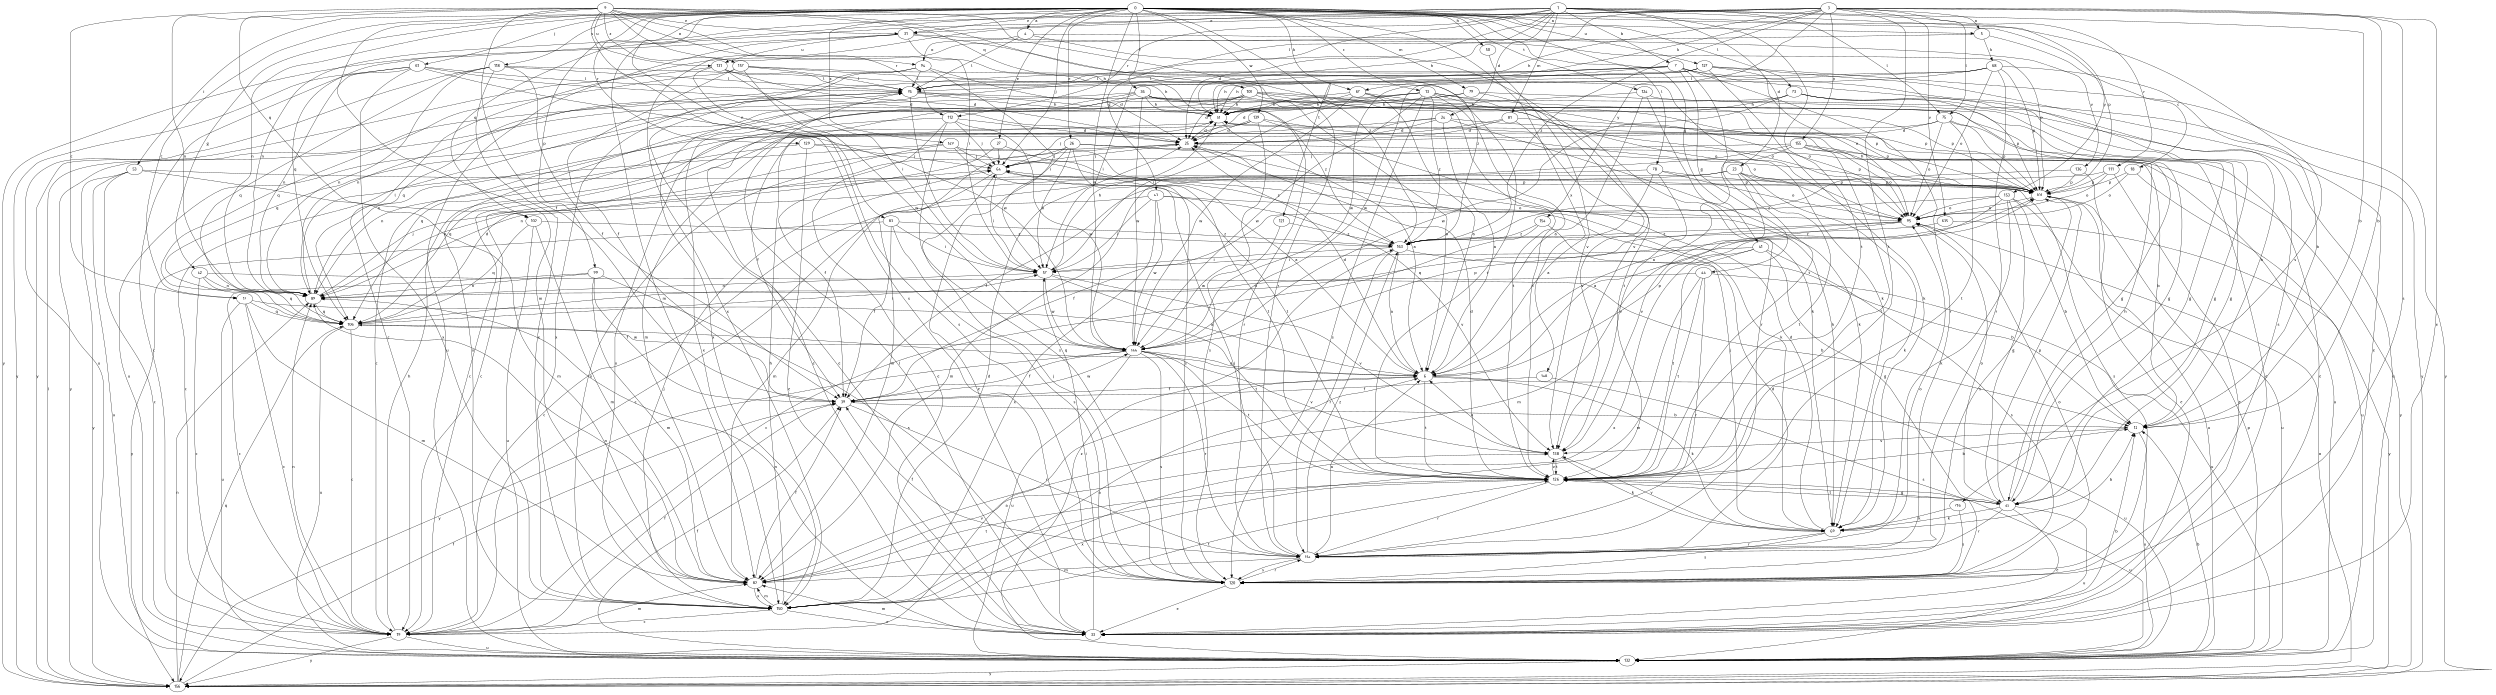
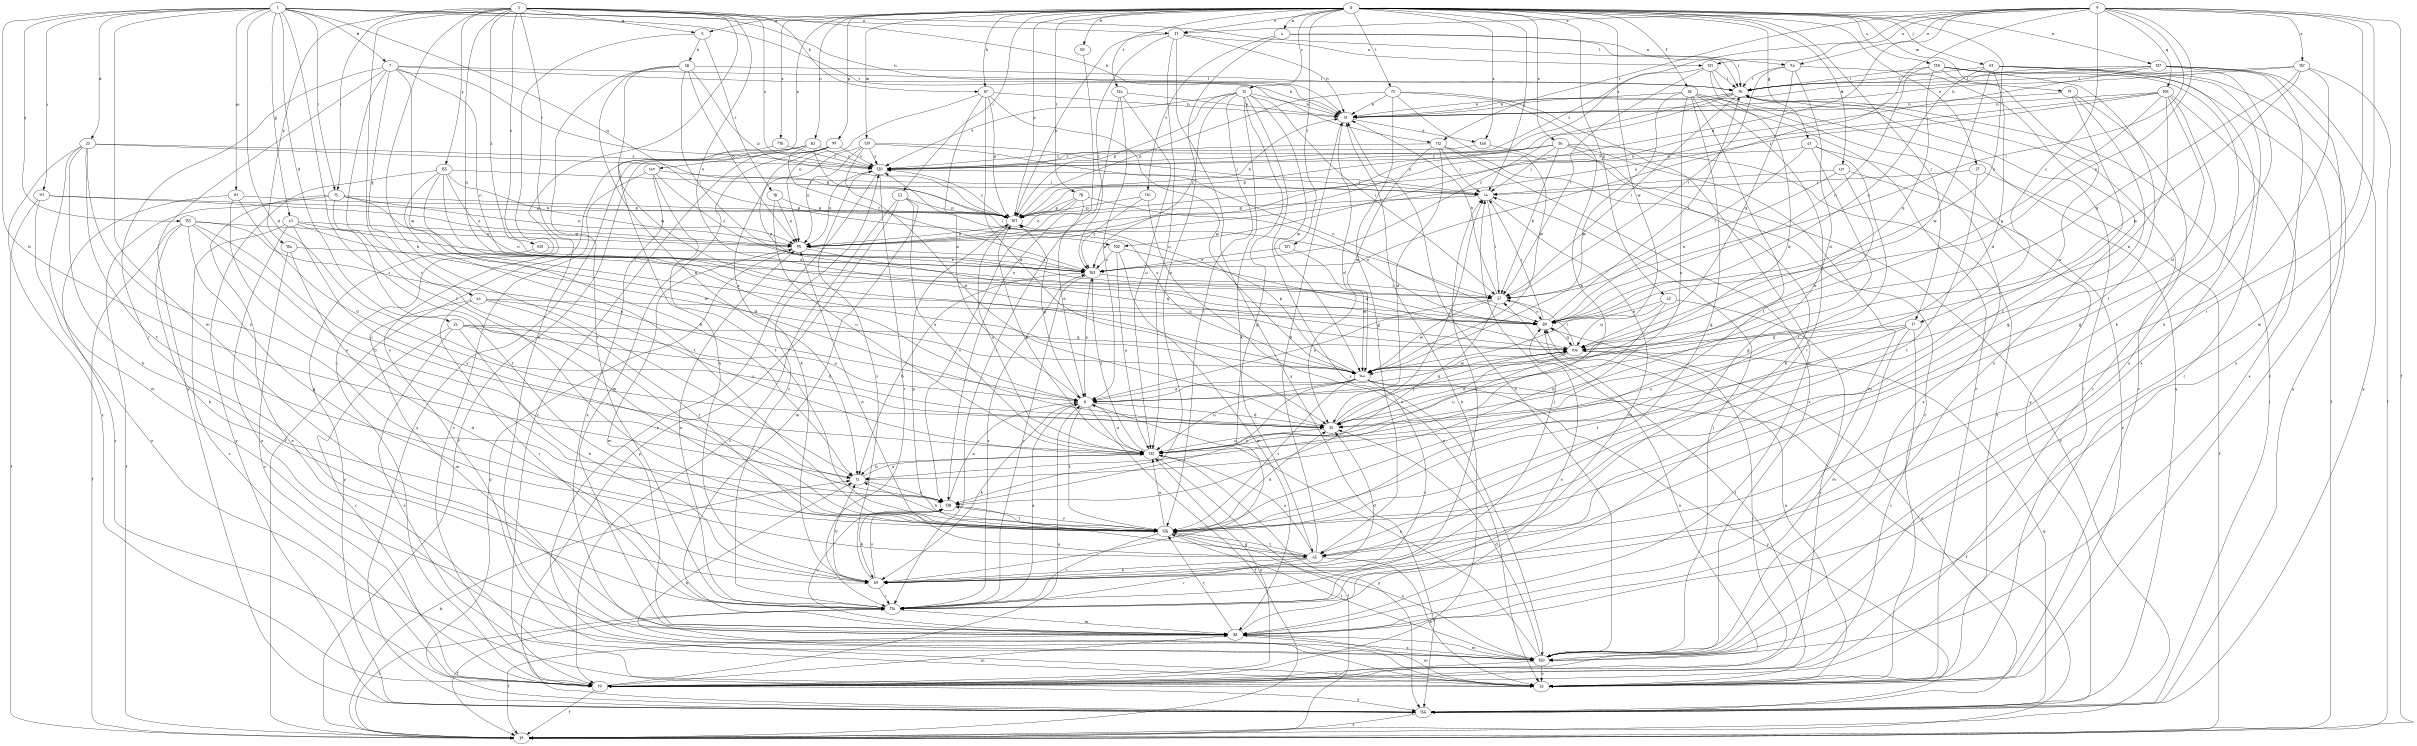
  strict digraph {
    fontname="Fira Sans"
    node [fontname="Fira Sans"]
    edge [fontname="Fira Sans"]
    0
    4
    5
    13
    17
    26
    27
    31
    36
    41
    42
    50
    53
    61
    64
    67
    73
    n18 [label=78]
    79
    83
    89
    99
    101
    n24 [label=129]
    n25 [label=716]
    118
    121
    124
    127
    139
    144
    148
    149
    94
    76
    136
    138
    18
    19
    68
    51
    126
    57
    120
    163
    150
    69
    45
    82
    n50 [label=106]
    132
    33
    39
    131
    156
    114
    12
    25
    6
    95
    1
    7
    23
    24
    43
    75
    81
    102
    111
    112
    153
    44
    n73 [label=9]
    105
    157
    3
    n77 [label=635]
    154
    155
    0 -> 4 [label=a]
    0 -> 5 [label=a]
    0 -> 13 [label=c]
    0 -> 17 [label=c]
    0 -> 26 [label=e]
    0 -> 27 [label=e]
    0 -> 31 [label=e]
    0 -> 36 [label=f]
    0 -> 41 [label=g]
    0 -> 42 [label=g]
    0 -> 50 [label=h]
    0 -> 53 [label=i]
    0 -> 61 [label=j]
    0 -> 64 [label=j]
    0 -> 67 [label=k]
    0 -> 73 [label=l]
    0 -> n18 [label=l]
    0 -> 79 [label=m]
    0 -> 83 [label=n]
    0 -> 89 [label=n]
    0 -> 99 [label=p]
    0 -> 101 [label=p]
    0 -> n24 [label=r]
    0 -> n25 [label=s]
    0 -> 118 [label=s]
    0 -> 121 [label=t]
    0 -> 124 [label=t]
    0 -> 127 [label=u]
    0 -> 139 [label=w]
    0 -> 144 [label=w]
    0 -> 148 [label=x]
    0 -> 149 [label=x]
    4 -> 94 [label=o]
    4 -> 76 [label=l]
    4 -> 136 [label=v]
    4 -> 138 [label=v]
    5 -> 18 [label=c]
    5 -> 19 [label=c]
    5 -> 68 [label=k]
    13 -> 101 [label=p]
    13 -> 144 [label=w]
    13 -> 51 [label=h]
    13 -> 126 [label=t]
    13 -> 57 [label=i]
    13 -> 120 [label=s]
    13 -> 163 [label=z]
    13 -> 150 [label=x]
    13 -> 69 [label=k]
    13 -> 45 [label=g]
    17 -> 19 [label=c]
    17 -> 126 [label=t]
    17 -> 82 [label=m]
    17 -> n50 [label=q]
    17 -> 132 [label=u]
    26 -> 64 [label=j]
    26 -> 101 [label=p]
    26 -> 57 [label=k]
    26 -> 120 [label=s]
    26 -> 69 [label=k]
    26 -> 82 [label=m]
    26 -> 33 [label=e]
    27 -> 64 [label=j]
    27 -> 126 [label=t]
    27 -> 39 [label=f]
    31 -> 101 [label=p]
    31 -> 51 [label=h]
    31 -> 163 [label=z]
    31 -> 132 [label=u]
    31 -> 131 [label=u]
    31 -> 156 [label=y]
    36 -> 144 [label=w]
    36 -> 51 [label=h]
    36 -> 126 [label=t]
    36 -> 45 [label=g]
    36 -> 132 [label=u]
    36 -> 33 [label=e]
    36 -> 156 [label=y]
    36 -> 114 [label=r]
    41 -> 126 [label=t]
    41 -> 57 [label=i]
    41 -> 120 [label=s]
    41 -> 150 [label=x]
    41 -> 45 [label=g]
    42 -> 89 [label=n]
    42 -> 19 [label=c]
    42 -> n50 [label=q]
    42 -> 12 [label=b]
    50 -> 138 [label=v]
    53 -> 101 [label=p]
    53 -> 19 [label=c]
    53 -> 82 [label=m]
    53 -> 132 [label=u]
    53 -> 156 [label=y]
    61 -> 89 [label=n]
    61 -> 144 [label=w]
    61 -> 76 [label=l]
    61 -> 19 [label=c]
    61 -> 150 [label=x]
    61 -> 156 [label=y]
    61 -> 25 [label=d]
    64 -> 101 [label=p]
    64 -> 57 [label=i]
    64 -> 82 [label=m]
    67 -> 101 [label=p]
    67 -> 144 [label=w]
    67 -> 51 [label=h]
    67 -> 25 [label=d]
    67 -> 6 [label=a]
    67 -> 95 [label=o]
    73 -> 101 [label=p]
    73 -> 144 [label=w]
    73 -> 51 [label=h]
    73 -> 45 [label=g]
    73 -> 82 [label=m]
    73 -> 12 [label=b]
    n18 -> 89 [label=n]
    n18 -> 101 [label=p]
    n18 -> 138 [label=v]
    n18 -> 6 [label=a]
    n18 -> 95 [label=o]
    79 -> 19 [label=c]
    79 -> 51 [label=h]
    79 -> 126 [label=t]
    79 -> 45 [label=g]
    83 -> 57 [label=i]
    83 -> 120 [label=s]
    83 -> 163 [label=z]
    83 -> 39 [label=f]
    83 -> 156 [label=y]
    89 -> 64 [label=j]
    89 -> 76 [label=l]
    89 -> n50 [label=q]
    99 -> 89 [label=n]
    99 -> 19 [label=c]
    99 -> 120 [label=s]
    99 -> 82 [label=m]
    99 -> 39 [label=f]
    101 -> 51 [label=h]
    101 -> 120 [label=s]
    101 -> 132 [label=u]
    101 -> 95 [label=o]
    n24 -> 64 [label=j]
    n24 -> 89 [label=n]
    n24 -> 33 [label=e]
-   n24 -> 6 [label=a]
+   n24 -> 6 [label=h]
    n25 -> 120 [label=s]
    n25 -> 69 [label=k]
    118 -> 89 [label=n]
    118 -> 76 [label=l]
    118 -> 126 [label=t]
    118 -> 150 [label=x]
    118 -> n50 [label=q]
    118 -> 132 [label=u]
    118 -> 39 [label=f]
    121 -> 144 [label=w]
    121 -> 163 [label=z]
    124 -> 51 [label=h]
    124 -> 132 [label=u]
    124 -> 114 [label=r]
    124 -> 6 [label=a]
    127 -> 76 [label=l]
    127 -> 51 [label=h]
    127 -> 150 [label=x]
    127 -> 69 [label=k]
    127 -> 33 [label=e]
    127 -> 156 [label=y]
    127 -> 95 [label=o]
    139 -> 64 [label=j]
    139 -> 89 [label=n]
    139 -> 120 [label=s]
    139 -> 69 [label=k]
    139 -> 25 [label=d]
    139 -> 95 [label=o]
    144 -> 101 [label=p]
    144 -> 138 [label=v]
    144 -> 126 [label=t]
    144 -> 120 [label=s]
    144 -> 132 [label=u]
    144 -> 39 [label=f]
    144 -> 156 [label=y]
    144 -> 114 [label=r]
    144 -> 6 [label=a]
    148 -> 120 [label=s]
    148 -> 39 [label=f]
    149 -> 64 [label=j]
    149 -> 19 [label=c]
    149 -> 126 [label=t]
    149 -> 163 [label=z]
    149 -> 150 [label=x]
    94 -> 76 [label=l]
    94 -> 57 [label=i]
    94 -> 150 [label=x]
    94 -> n50 [label=q]
    94 -> 25 [label=d]
    76 -> 51 [label=h]
    76 -> 57 [label=i]
    76 -> 163 [label=z]
    76 -> 33 [label=e]
    76 -> 95 [label=o]
    136 -> 101 [label=p]
    136 -> 163 [label=z]
    136 -> 33 [label=e]
    138 -> 126 [label=t]
    138 -> 69 [label=k]
    138 -> 6 [label=a]
    18 -> 101 [label=p]
    18 -> 132 [label=u]
    18 -> 95 [label=o]
    19 -> 89 [label=n]
    19 -> 51 [label=h]
    19 -> 82 [label=m]
    19 -> 132 [label=u]
    19 -> 39 [label=f]
    19 -> 156 [label=y]
    19 -> 6 [label=a]
    68 -> 101 [label=p]
    68 -> 144 [label=w]
    68 -> 76 [label=l]
    68 -> 57 [label=i]
    68 -> 114 [label=r]
    68 -> 12 [label=b]
    68 -> 95 [label=o]
    51 -> 25 [label=d]
-   51 -> 6 [label=a]
+   51 -> 148 [label=a]
    126 -> 138 [label=v]
    126 -> 150 [label=x]
    126 -> 45 [label=g]
    126 -> 132 [label=u]
    126 -> 114 [label=r]
    126 -> 12 [label=b]
    126 -> 25 [label=d]
    57 -> 89 [label=n]
    57 -> 144 [label=w]
    57 -> 138 [label=v]
    57 -> 51 [label=h]
    57 -> 6 [label=a]
    120 -> 64 [label=j]
    120 -> 33 [label=e]
    120 -> 114 [label=r]
    120 -> 95 [label=o]
    163 -> 57 [label=i]
    163 -> 114 [label=r]
    163 -> 12 [label=b]
    163 -> 6 [label=a]
    150 -> 64 [label=j]
    150 -> 19 [label=c]
    150 -> 51 [label=h]
    150 -> 126 [label=t]
    150 -> 82 [label=m]
    150 -> 33 [label=e]
    150 -> 25 [label=d]
    150 -> 6 [label=a]
    69 -> 64 [label=j]
    69 -> 138 [label=v]
    69 -> 120 [label=s]
    69 -> 114 [label=r]
    69 -> 12 [label=b]
    69 -> 25 [label=d]
    45 -> 101 [label=p]
    45 -> 51 [label=h]
    45 -> 126 [label=t]
    45 -> 69 [label=k]
    45 -> 132 [label=u]
    45 -> 33 [label=e]
    45 -> 114 [label=r]
    45 -> 95 [label=o]
    82 -> 89 [label=n]
    82 -> 138 [label=v]
    82 -> 126 [label=t]
    82 -> 150 [label=x]
    82 -> 39 [label=f]
    n50 -> 144 [label=w]
    n50 -> 19 [label=c]
    n50 -> 57 [label=i]
    n50 -> 132 [label=u]
    n50 -> 25 [label=d]
    132 -> 101 [label=p]
    132 -> 163 [label=z]
    132 -> 39 [label=f]
    132 -> 156 [label=y]
    132 -> 12 [label=b]
    33 -> 89 [label=n]
    33 -> 76 [label=l]
    33 -> 57 [label=i]
    33 -> 82 [label=m]
    33 -> 12 [label=b]
-   39 -> 144 [label=w]
    39 -> 114 [label=r]
    39 -> 12 [label=b]
    131 -> 76 [label=l]
    131 -> 57 [label=i]
    131 -> 120 [label=s]
    131 -> 156 [label=y]
    131 -> 25 [label=d]
    156 -> 89 [label=n]
    156 -> 76 [label=l]
    156 -> n50 [label=q]
    156 -> 39 [label=f]
    156 -> 95 [label=o]
    114 -> 64 [label=j]
    114 -> 120 [label=s]
    114 -> 163 [label=z]
    114 -> 82 [label=m]
    114 -> 39 [label=f]
    114 -> 6 [label=a]
    114 -> 95 [label=o]
    12 -> 138 [label=v]
    12 -> 132 [label=u]
    25 -> 64 [label=j]
-   25 -> n50 [label=q]
+   25 -> n50 [label=j]
    25 -> 132 [label=u]
    6 -> 101 [label=p]
    6 -> 126 [label=t]
    6 -> 69 [label=k]
    6 -> n50 [label=q]
    6 -> 132 [label=u]
    6 -> 39 [label=f]
    6 -> 25 [label=d]
    95 -> 163 [label=z]
    95 -> 82 [label=m]
    95 -> n50 [label=q]
    1 -> 31 [label=e]
    1 -> 51 [label=h]
    1 -> 126 [label=t]
    1 -> 82 [label=m]
    1 -> 12 [label=b]
    1 -> 25 [label=d]
    1 -> 7 [label=b]
    1 -> 23 [label=d]
    1 -> 24 [label=d]
    1 -> 43 [label=g]
    1 -> 75 [label=l]
    1 -> 81 [label=m]
    1 -> 102 [label=q]
    1 -> 111 [label=r]
    1 -> 112 [label=r]
    1 -> 153 [label=y]
    7 -> 89 [label=n]
    7 -> 144 [label=w]
    7 -> 76 [label=l]
    7 -> 51 [label=h]
    7 -> 126 [label=t]
    7 -> 120 [label=s]
    7 -> 156 [label=y]
    7 -> 114 [label=r]
    7 -> 44 [label=g]
    23 -> 101 [label=p]
    23 -> 138 [label=v]
    23 -> 19 [label=c]
    23 -> 126 [label=t]
    23 -> 120 [label=s]
    23 -> 69 [label=k]
    23 -> 82 [label=m]
    24 -> 19 [label=c]
    24 -> 69 [label=k]
    24 -> n50 [label=q]
    24 -> 33 [label=e]
    24 -> 25 [label=d]
    24 -> 6 [label=a]
    43 -> 144 [label=w]
    43 -> 138 [label=v]
    43 -> 19 [label=c]
    43 -> 57 [label=i]
    43 -> 150 [label=x]
    43 -> 95 [label=o]
    75 -> 101 [label=p]
    75 -> 126 [label=t]
    75 -> 33 [label=e]
    75 -> 39 [label=f]
    75 -> 25 [label=d]
    75 -> 95 [label=o]
    81 -> 101 [label=p]
    81 -> 138 [label=v]
    81 -> 19 [label=c]
    81 -> 25 [label=d]
    102 -> 163 [label=z]
    102 -> 82 [label=m]
    102 -> n50 [label=q]
    102 -> 132 [label=u]
    111 -> 101 [label=p]
    111 -> 33 [label=e]
    111 -> 39 [label=f]
    111 -> 95 [label=o]
    112 -> 64 [label=j]
    112 -> 144 [label=w]
    112 -> 120 [label=s]
    112 -> 150 [label=x]
    112 -> 33 [label=e]
    112 -> 25 [label=d]
    153 -> 69 [label=k]
    153 -> 45 [label=g]
    153 -> 132 [label=u]
    153 -> 39 [label=f]
    153 -> 12 [label=b]
    153 -> 6 [label=a]
    153 -> 95 [label=o]
    44 -> 89 [label=n]
    44 -> 126 [label=t]
    44 -> 82 [label=m]
    44 -> 132 [label=u]
    44 -> 114 [label=r]
    n73 -> 17 [label=c]
    n73 -> 31 [label=e]
    n73 -> 89 [label=n]
    n73 -> 94 [label=o]
    n73 -> 57 [label=i]
    n73 -> 120 [label=s]
    n73 -> 163 [label=z]
    n73 -> 82 [label=m]
    n73 -> 39 [label=f]
    n73 -> 131 [label=u]
    n73 -> 114 [label=r]
    n73 -> 102 [label=q]
    n73 -> 112 [label=r]
    n73 -> 105 [label=q]
    n73 -> 157 [label=z]
    105 -> 101 [label=p]
    105 -> 51 [label=h]
    105 -> 150 [label=x]
    105 -> 45 [label=g]
    105 -> n50 [label=q]
    105 -> 25 [label=d]
    105 -> 6 [label=a]
    105 -> 95 [label=o]
    157 -> 144 [label=w]
    157 -> 76 [label=l]
    157 -> 51 [label=h]
    157 -> 69 [label=k]
    157 -> n50 [label=q]
    157 -> 39 [label=f]
    3 -> 5 [label=a]
    3 -> 67 [label=k]
    3 -> 89 [label=n]
    3 -> 76 [label=l]
    3 -> 51 [label=h]
    3 -> 126 [label=t]
    3 -> 120 [label=s]
    3 -> 163 [label=z]
    3 -> 150 [label=x]
    3 -> n50 [label=q]
    3 -> 33 [label=e]
    3 -> 12 [label=b]
    3 -> 75 [label=l]
    3 -> n77 [label=v]
    3 -> 154 [label=y]
    3 -> 155 [label=y]
    n77 -> 163 [label=z]
    n77 -> 156 [label=y]
    154 -> 19 [label=c]
    154 -> 163 [label=z]
    154 -> 114 [label=d]
    155 -> 64 [label=j]
    155 -> 89 [label=n]
    155 -> 126 [label=t]
    155 -> 156 [label=y]
    155 -> 12 [label=b]
    155 -> 6 [label=a]
    155 -> 95 [label=o]
  }
